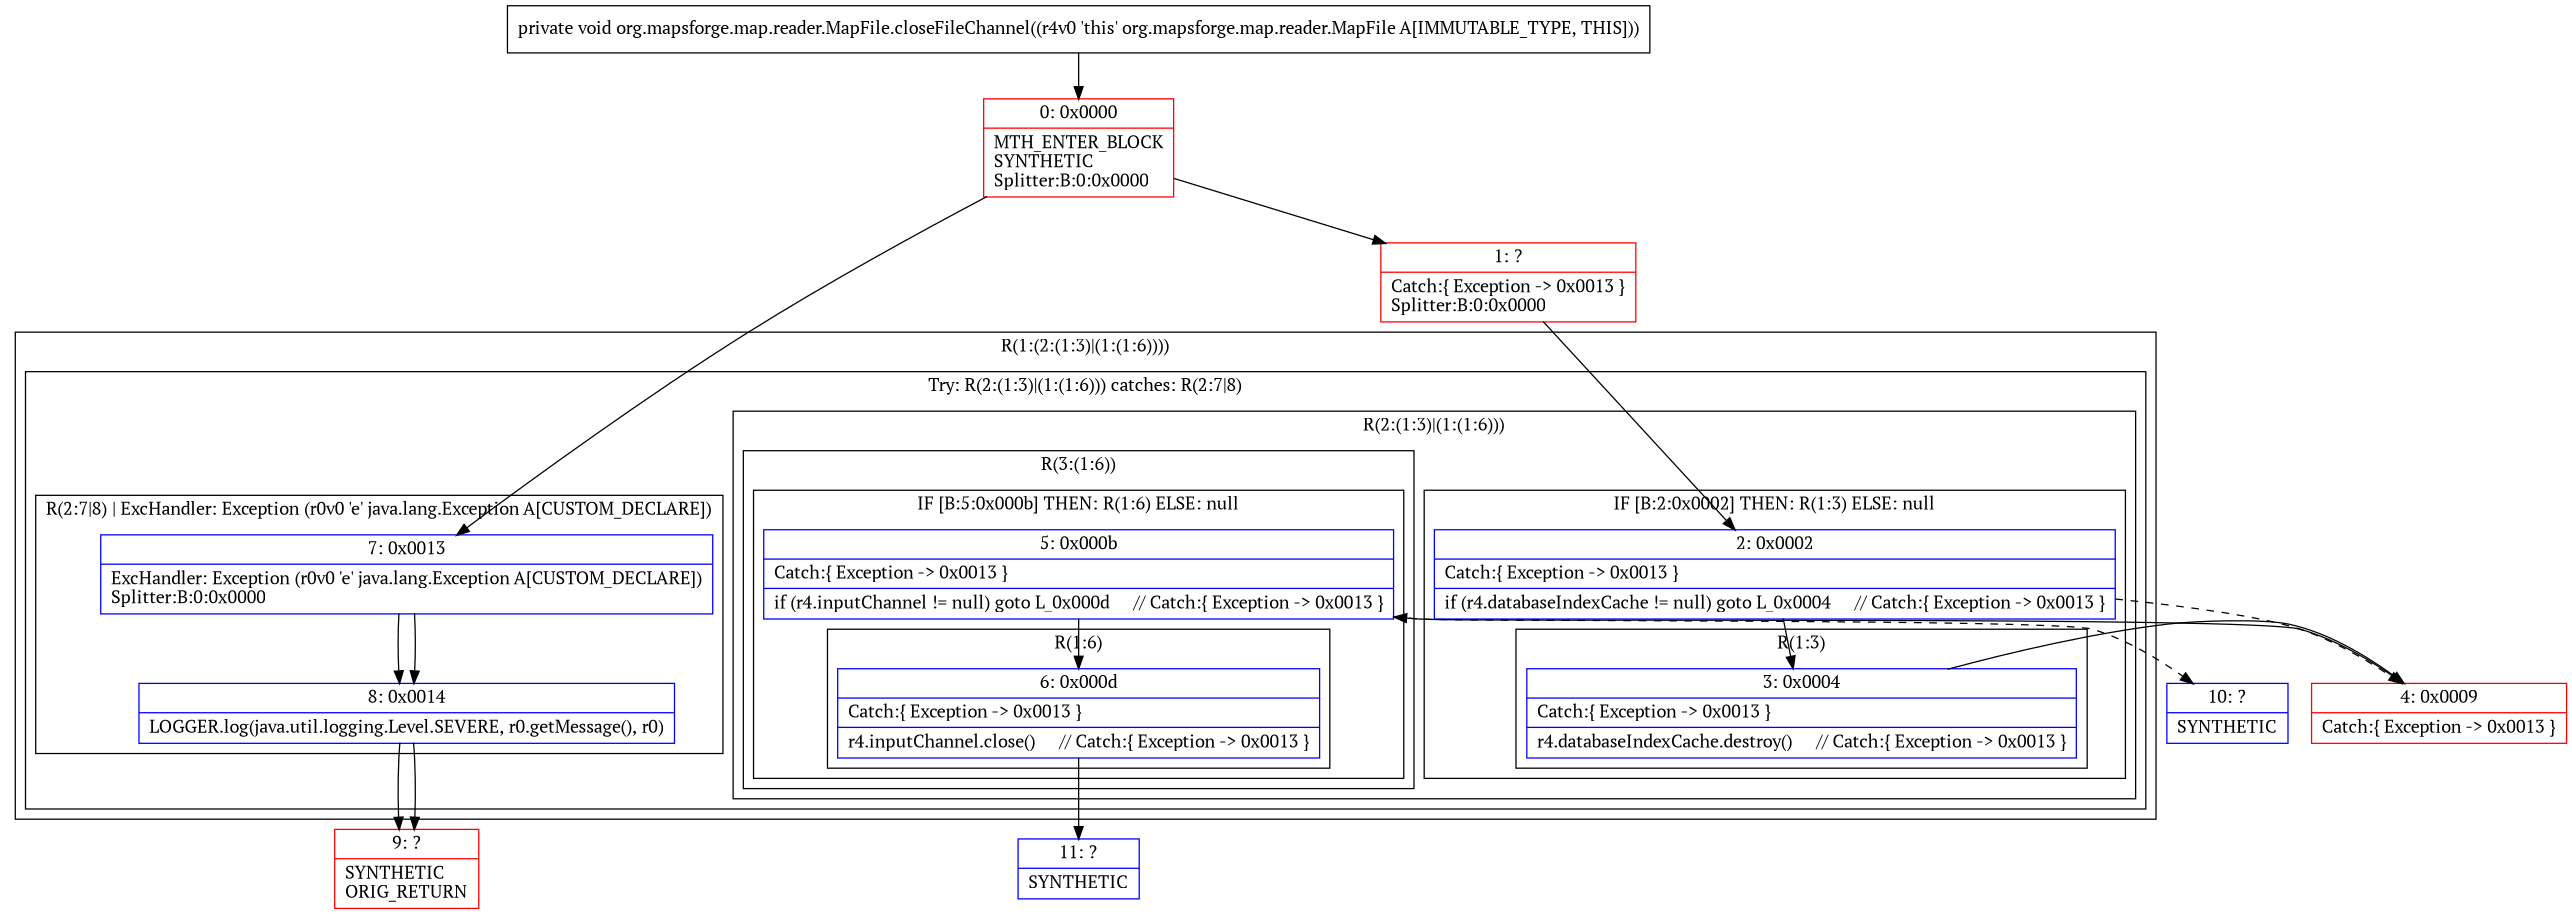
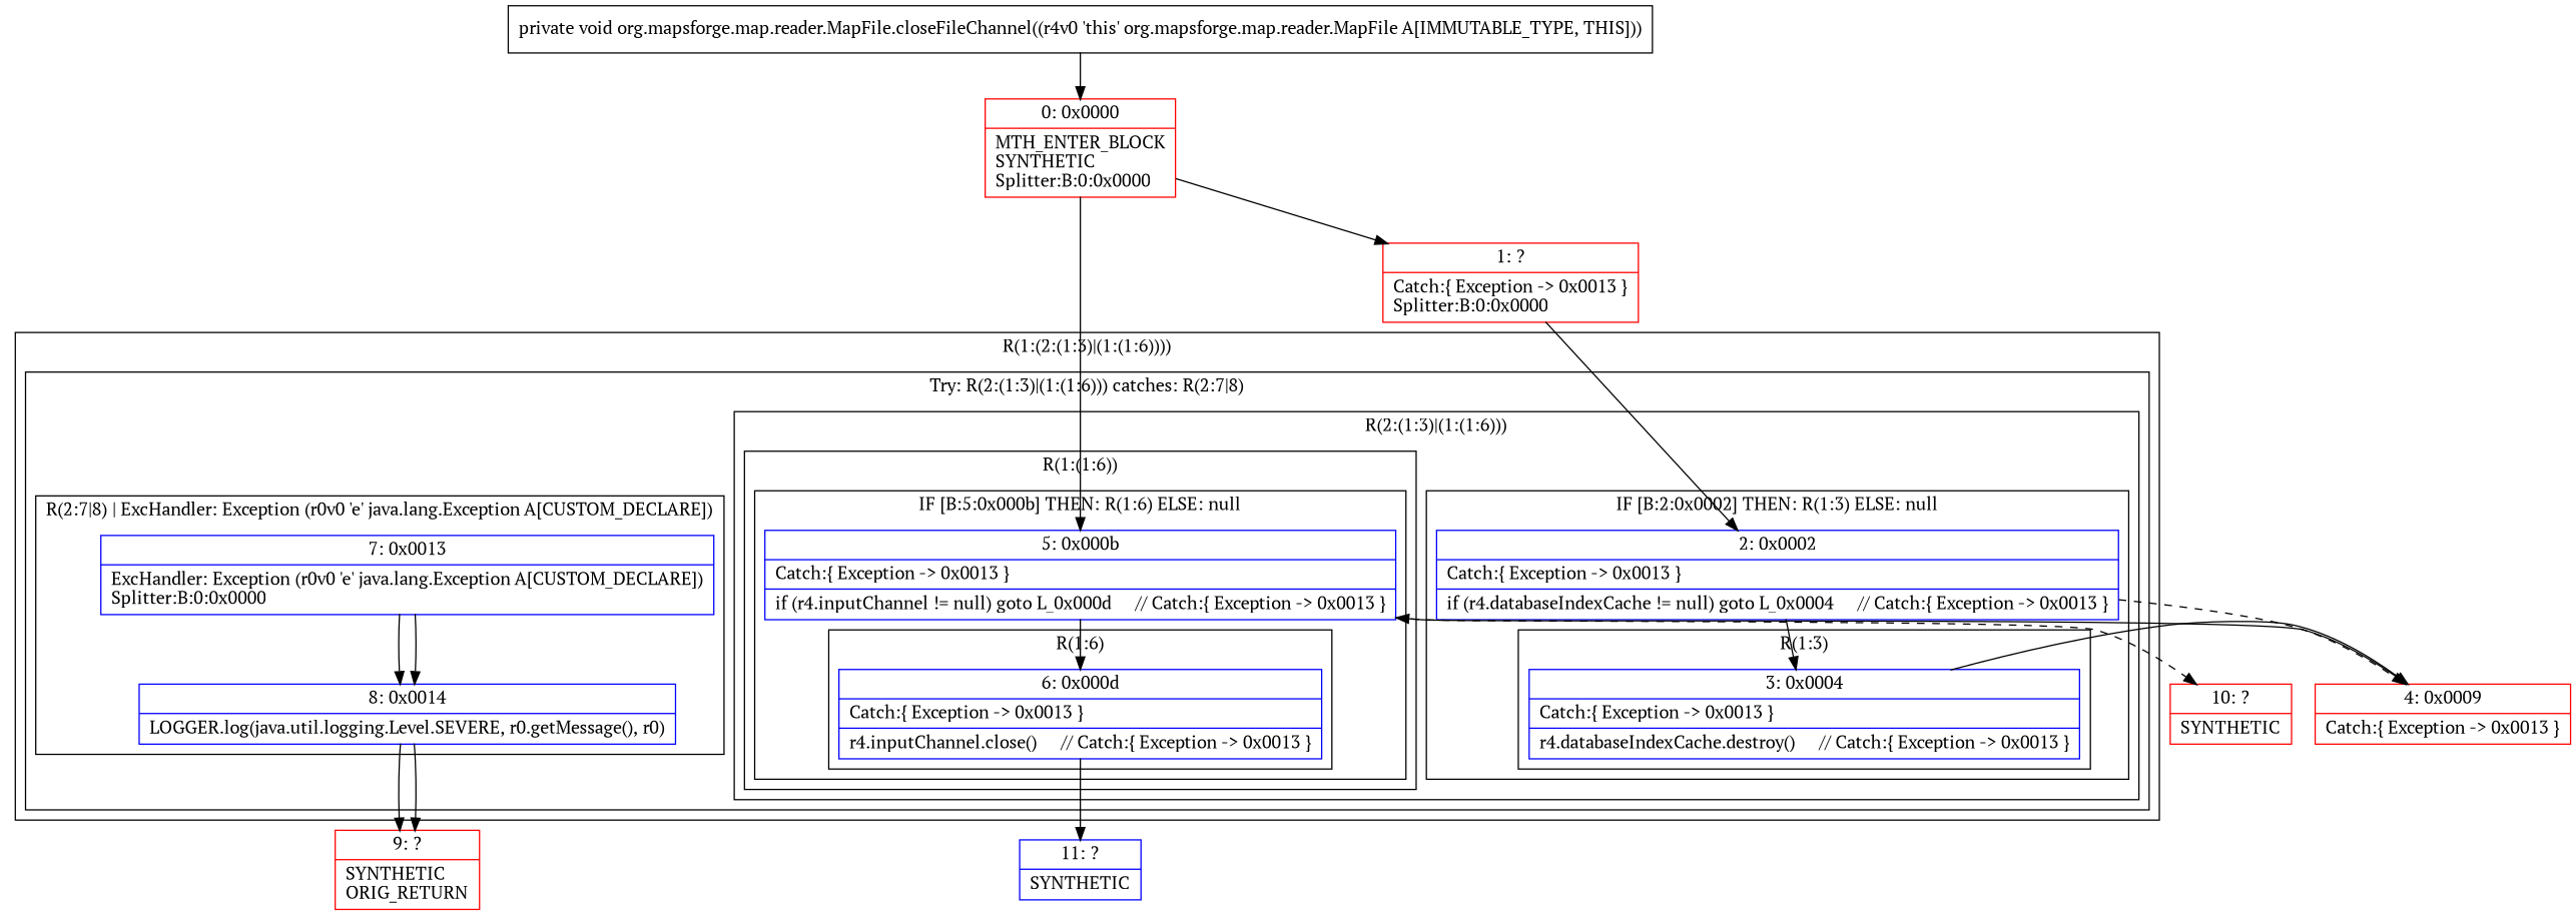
  digraph {
    fontname="PT Serif"
    node [color=blue fontname="PT Serif" shape=record]
    edge [fontname="PT Serif"]
    n1 [label="{3\:\ 0x0004|Catch:\{ Exception \-\> 0x0013 \}\l|r4.databaseIndexCache.destroy()     \/\/ Catch:\{ Exception \-\> 0x0013 \}\l}"]
    n2 [label="{2\:\ 0x0002|Catch:\{ Exception \-\> 0x0013 \}\l|if (r4.databaseIndexCache != null) goto L_0x0004     \/\/ Catch:\{ Exception \-\> 0x0013 \}\l}"]
    n3 [label="{6\:\ 0x000d|Catch:\{ Exception \-\> 0x0013 \}\l|r4.inputChannel.close()     \/\/ Catch:\{ Exception \-\> 0x0013 \}\l}"]
    n4 [label="{5\:\ 0x000b|Catch:\{ Exception \-\> 0x0013 \}\l|if (r4.inputChannel != null) goto L_0x000d     \/\/ Catch:\{ Exception \-\> 0x0013 \}\l}"]
    n5 [label="{7\:\ 0x0013|ExcHandler: Exception (r0v0 'e' java.lang.Exception A[CUSTOM_DECLARE])\lSplitter:B:0:0x0000\l}"]
    n6 [label="{8\:\ 0x0014|LOGGER.log(java.util.logging.Level.SEVERE, r0.getMessage(), r0)\l}"]
    n7 [color=red label="{4\:\ 0x0009|Catch:\{ Exception \-\> 0x0013 \}\l}"]
    n8 [label="{11\:\ ?|SYNTHETIC\l}"]
-   n9 [label="{10\:\ ?|SYNTHETIC\l}"]
+   n9 [color=red label="{10\:\ ?|SYNTHETIC\l}"]
    n10 [color=red label="{9\:\ ?|SYNTHETIC\lORIG_RETURN\l}"]
    n11 [color=red label="{0\:\ 0x0000|MTH_ENTER_BLOCK\lSYNTHETIC\lSplitter:B:0:0x0000\l}"]
    n12 [color=red label="{1\:\ ?|Catch:\{ Exception \-\> 0x0013 \}\lSplitter:B:0:0x0000\l}"]
    n13 [label="{private void org.mapsforge.map.reader.MapFile.closeFileChannel((r4v0 'this' org.mapsforge.map.reader.MapFile A[IMMUTABLE_TYPE, THIS])) }" color=""]
    subgraph cluster_1 {
      label="R(1:(2:(1:3)|(1:(1:6))))"
      subgraph cluster_2 {
        label="Try: R(2:(1:3)|(1:(1:6))) catches: R(2:7|8)"
        subgraph cluster_3 {
          label="R(2:(1:3)|(1:(1:6)))"
          subgraph cluster_4 {
            label="IF [B:2:0x0002] THEN: R(1:3) ELSE: null"
            n2
            subgraph cluster_5 {
              label="R(1:3)"
              n1
            }
          }
          subgraph cluster_6 {
-           label="R(3:(1:6))"
+           label="R(1:(1:6))"
            subgraph cluster_7 {
              label="IF [B:5:0x000b] THEN: R(1:6) ELSE: null"
              n4
              subgraph cluster_8 {
                label="R(1:6)"
                n3
              }
            }
          }
        }
        subgraph cluster_9 {
          label="R(2:7|8) | ExcHandler: Exception (r0v0 'e' java.lang.Exception A[CUSTOM_DECLARE])\l"
          n5
          n6
        }
      }
    }
    subgraph cluster_10 {
      label="R(2:7|8) | ExcHandler: Exception (r0v0 'e' java.lang.Exception A[CUSTOM_DECLARE])\l"
    }
    n1 -> n7
    n2 -> n1
    n2 -> n7 [style=dashed]
    n3 -> n8
    n4 -> n3
    n4 -> n9 [style=dashed]
    n5 -> n6
    n5 -> n6
    n6 -> n10
    n6 -> n10
    n7 -> n4
-   n11 -> n5
+   n11 -> n4
    n11 -> n12
    n12 -> n2
    n13 -> n11
  }
